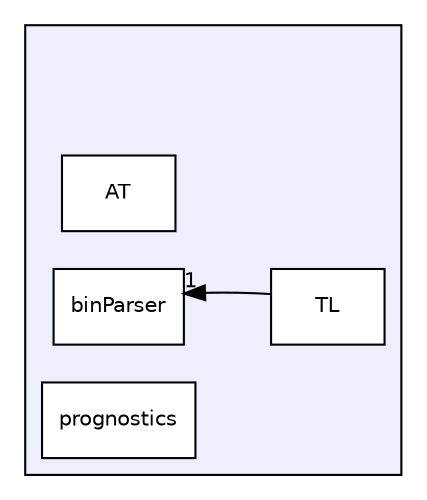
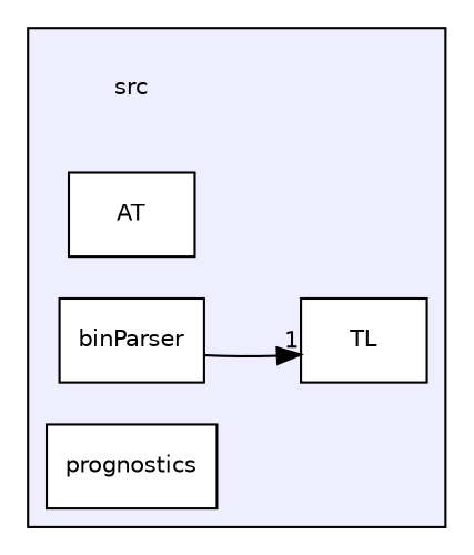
  digraph {
    compound=true
    rankdir=LR
    node [fontname=Helvetica fontsize=10 shape=box color=black fillcolor=white style=filled]
+   n1 [label=src shape=plaintext color="" fillcolor="" style=""]
    n2 [label=AT]
    n3 [label=binParser]
    n4 [label=prognostics]
    n5 [label=TL]
    subgraph cluster_1 {
      bgcolor="#eeeeff"
      pencolor=black
+     n1
      n2
      n3
      n4
      n5
    }
-   n5 -> n3 [headlabel=1 labeldistance=1.5 labelfontname=Helvetica labelfontsize=10]
+   n3 -> n5 [headlabel=1 labeldistance=1.5 labelfontname=Helvetica labelfontsize=10]
  }
